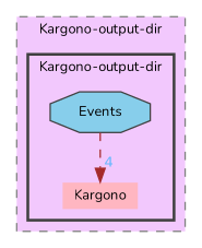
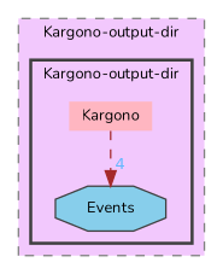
  digraph {
    compound=true
    fontname=Nunito
    node [fontname=Nunito fontsize=10 style=filled]
    n1 [height=0.2 label=Kargono shape=plaintext width=0.4 fillcolor=lightpink]
    n2 [color=grey25 fillcolor=skyblue height=0.2 label=Events shape=octagon width=0.4]
    subgraph cluster_1 {
      bgcolor="#f2c8fd"
      fontsize=10
      label="Kargono-output-dir"
      pencolor=grey50
      style="filled,dashed"
      subgraph cluster_2 {
        bgcolor="#f2c8fd"
        fontsize=10
        pencolor=grey25
        style="filled,bold"
        n1
        n2
      }
    }
-   n2 -> n1 [color=brown fontcolor=steelblue1 fontname=Nunito fontsize=10 headlabel=4 labeldistance=1.5 labelfontname=Helvetica labelfontsize=10 style=dashed]
+   n1 -> n2 [color=brown fontcolor=steelblue1 fontname=Nunito fontsize=10 headlabel=4 labeldistance=1.5 labelfontname=Helvetica labelfontsize=10 style=dashed]
  }
